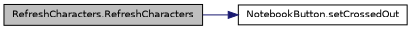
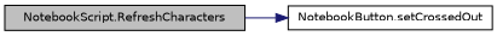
  digraph {
    rankdir=LR
    node [color=black fontname=Helvetica fontsize=10 shape=record style=filled]
-   n1 [fillcolor=grey75 fontcolor=black height=0.2 label="RefreshCharacters.RefreshCharacters" width=0.4]
+   n1 [fillcolor=grey75 fontcolor=black height=0.2 label="NotebookScript.RefreshCharacters" width=0.4]
    n2 [fillcolor=white height=0.2 label="NotebookButton.setCrossedOut" width=0.4]
    n1 -> n2 [color=midnightblue fontname=Helvetica fontsize=10 labelfontname=Helvetica labelfontsize=10 style=solid]
  }
